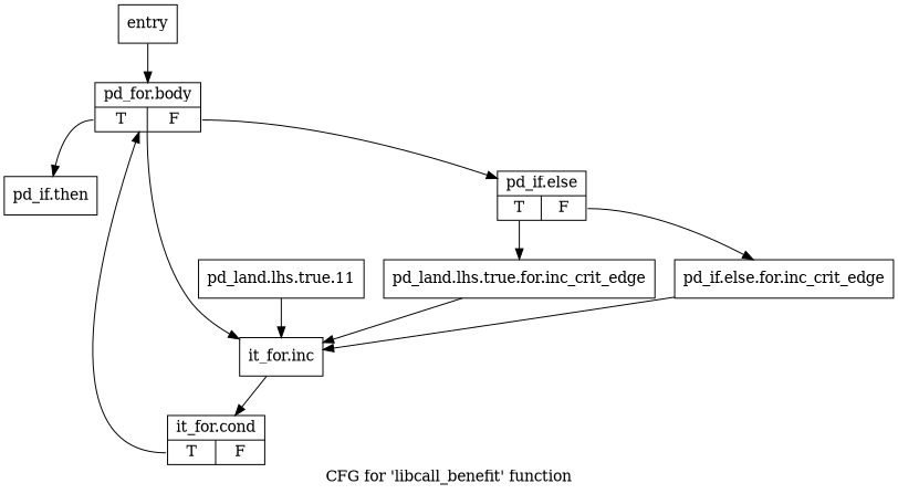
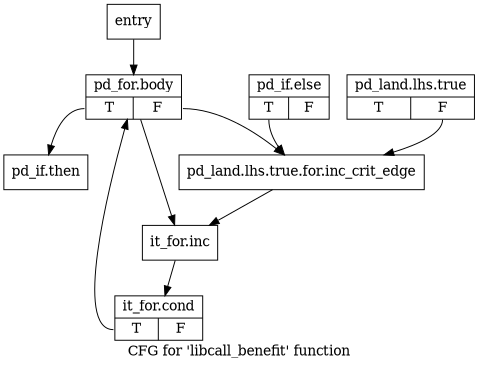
  digraph {
    label="CFG for 'libcall_benefit' function"
    node [shape=record]
    n1 [label="{entry}"]
    n2 [label="{pd_for.body|{<s0>T|<s1>F}}"]
    n3 [label="{it_for.cond|{<s0>T|<s1>F}}"]
    n4 [label="{pd_if.then}"]
    n5 [label="{pd_if.else|{<s0>T|<s1>F}}"]
    n6 [label="{it_for.inc}"]
-   n7 [label="{pd_if.else.for.inc_crit_edge}"]
    n8 [label="{pd_land.lhs.true.for.inc_crit_edge}"]
-   n10 [label="{pd_land.lhs.true.11}"]
+   n9 [label="{pd_land.lhs.true|{<s0>T|<s1>F}}"]
    n1 -> n2
    n2 -> n4 [tailport=s0]
-   n2 -> n5 [tailport=s1]
+   n2 -> n8 [tailport=s1]
    n2 -> n6
    n3 -> n2 [tailport=s0]
-   n5 -> n7 [tailport=s1]
    n5 -> n8 [tailport=s0]
    n6 -> n3
-   n7 -> n6
    n8 -> n6
-   n10 -> n6
+   n9 -> n8 [tailport=s1]
  }
